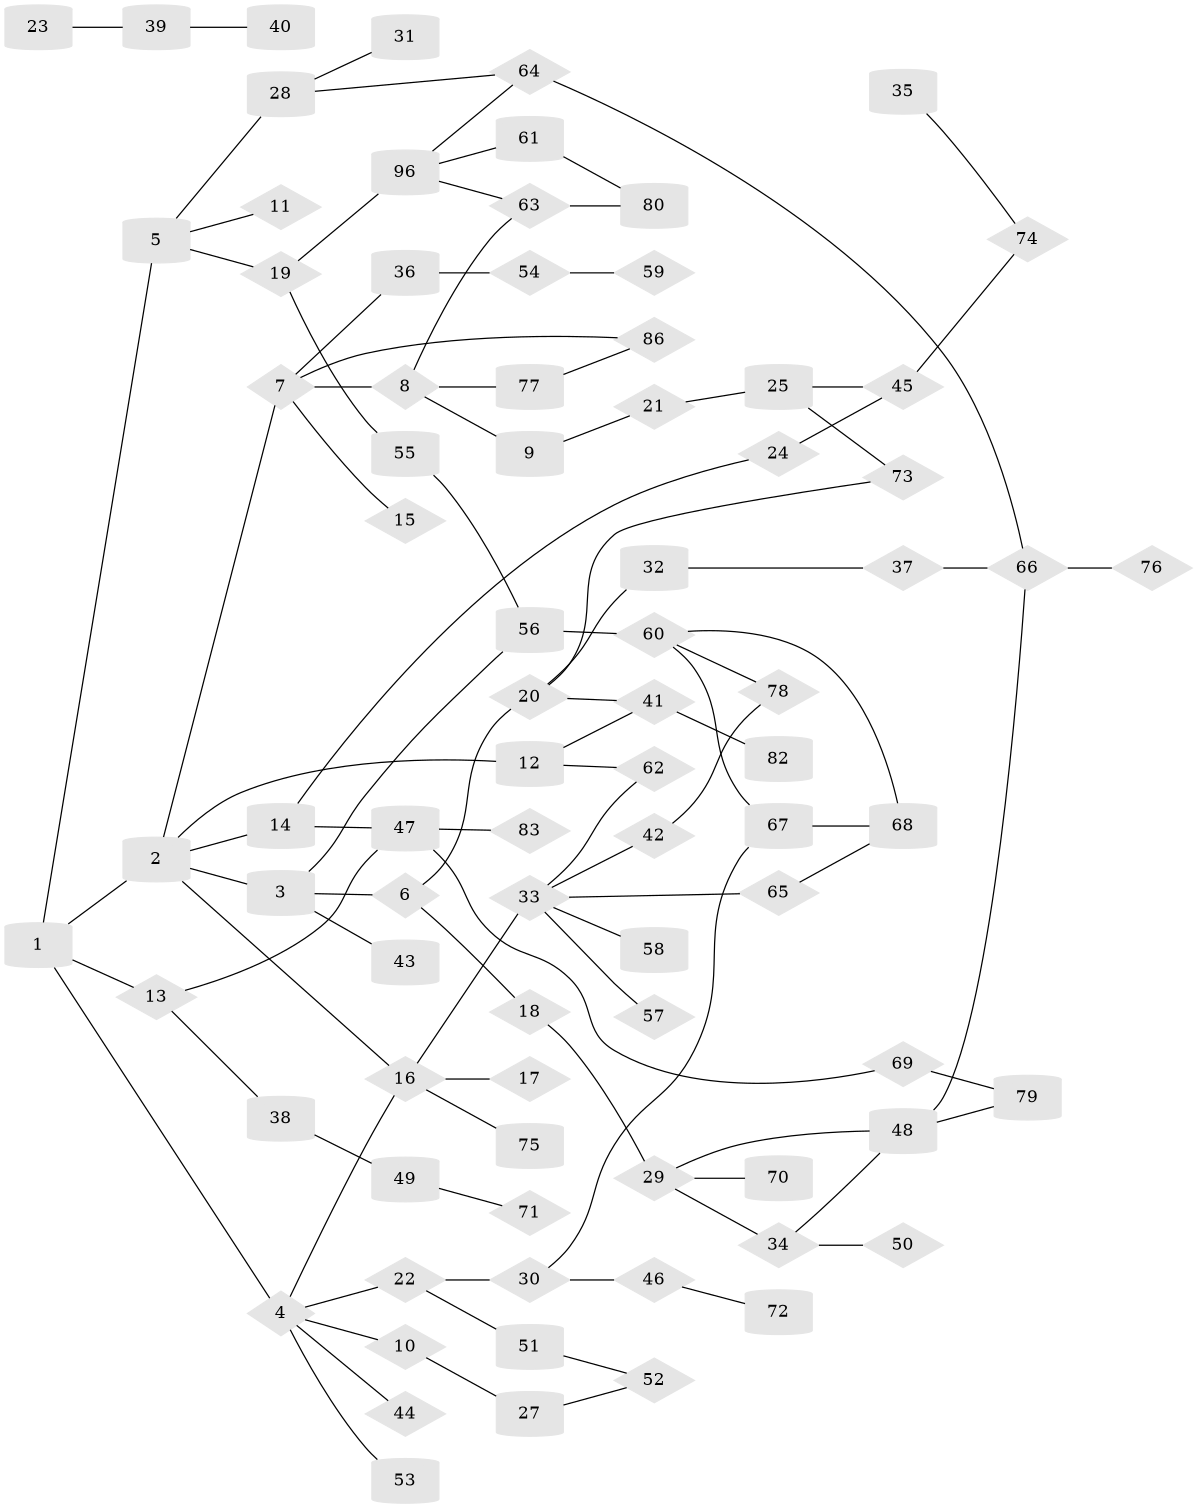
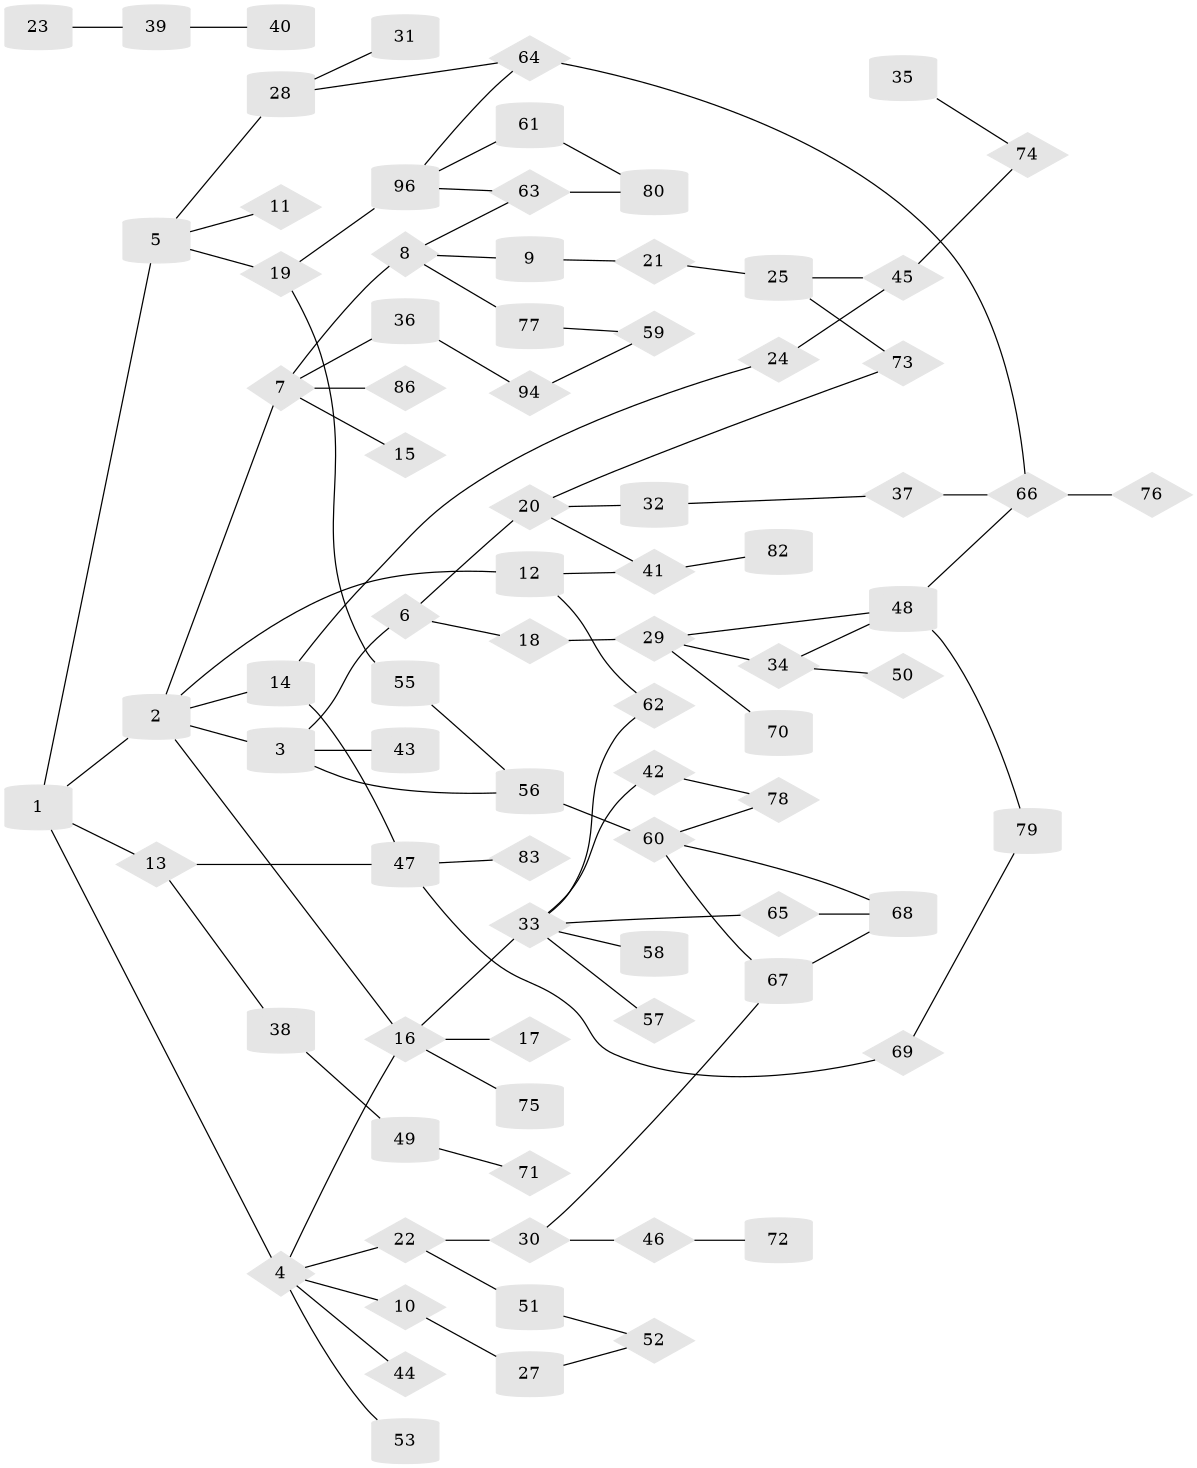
  graph {
    rankdir=LR
    node [color=gray90 shape=diamond style=filled]
    1 [shape=cylinder]
    2 [shape=cylinder]
    4
    5 [shape=cylinder]
    13
    3 [shape=cylinder]
    7
    12 [shape=cylinder]
    14 [shape=cylinder]
    16
    10
    22
    44
    53 [shape=cylinder]
    11
    19
    28 [shape=cylinder]
    38 [shape=cylinder]
    47 [shape=cylinder]
    6
    43 [shape=cylinder]
    56 [shape=cylinder]
    8
    15
    36 [shape=cylinder]
    n26 [label=86]
    41
    62
    24
    17
    33
    75 [shape=cylinder]
    23 [shape=cylinder]
    39 [shape=cylinder]
    18
    20
    60
    27 [shape=cylinder]
    30
    51 [shape=cylinder]
    n41 [label=96 shape=cylinder]
    55 [shape=cylinder]
    29
    32 [shape=cylinder]
    73
    9 [shape=cylinder]
    63
    77 [shape=cylinder]
-   54
+   54 [label=94]
    21
    80 [shape=cylinder]
    25 [shape=cylinder]
    52
    82 [shape=cylinder]
    49 [shape=cylinder]
    69
    83
    45
    42
    57
    58 [shape=cylinder]
    65
    34
    48 [shape=cylinder]
    70 [shape=cylinder]
    61 [shape=cylinder]
    64
    31 [shape=cylinder]
    37
    46
    67 [shape=cylinder]
    35 [shape=cylinder]
    74
    40 [shape=cylinder]
    66
    50
    79 [shape=cylinder]
    72 [shape=cylinder]
    68 [shape=cylinder]
    78
    59
    76
    71
    1 -- 2
    1 -- 4
    1 -- 5
    1 -- 13
    2 -- 3
    2 -- 7
    2 -- 12
    2 -- 14
    2 -- 16
    4 -- 16
    4 -- 10
    4 -- 22
    4 -- 44
    4 -- 53
    5 -- 11
    5 -- 19
    5 -- 28
    13 -- 38
    13 -- 47
    3 -- 6
    3 -- 43
    3 -- 56
    7 -- 8
    7 -- 15
    7 -- 36
    7 -- n26
    12 -- 41
    12 -- 62
    14 -- 47
    14 -- 24
    16 -- 17
    16 -- 33
    16 -- 75
    10 -- 27
    22 -- 30
    22 -- 51
    19 -- n41
    19 -- 55
    28 -- 64
    28 -- 31
    38 -- 49
    47 -- 69
    47 -- 83
    6 -- 18
    6 -- 20
    56 -- 60
    8 -- 9
    8 -- 63
    8 -- 77
    36 -- 54
    41 -- 82
    24 -- 45
    33 -- 62
    33 -- 42
    33 -- 57
    33 -- 58
    33 -- 65
    23 -- 39
    39 -- 40
    18 -- 29
    20 -- 41
    20 -- 32
    20 -- 73
    60 -- 67
    60 -- 68
    60 -- 78
    27 -- 52
    30 -- 46
    30 -- 67
    51 -- 52
    n41 -- 63
    n41 -- 61
    n41 -- 64
    55 -- 56
    29 -- 34
    29 -- 48
    29 -- 70
    32 -- 37
    9 -- 21
    63 -- 80
-   77 -- n26
+   77 -- 59
    54 -- 59
    21 -- 25
    25 -- 73
    25 -- 45
    49 -- 71
    69 -- 79
    45 -- 74
    42 -- 78
    65 -- 68
    34 -- 48
    34 -- 50
    48 -- 66
    48 -- 79
    61 -- 80
    64 -- 66
    37 -- 66
    46 -- 72
    67 -- 68
    35 -- 74
    66 -- 76
  }
